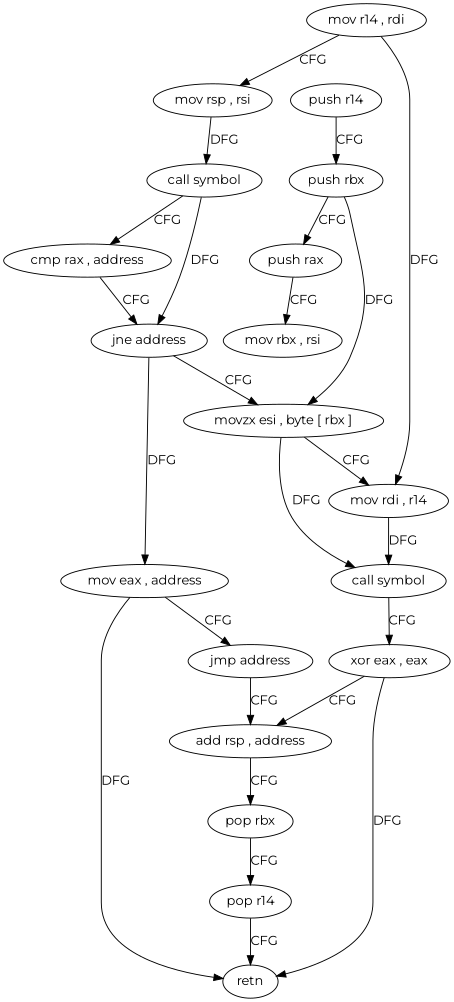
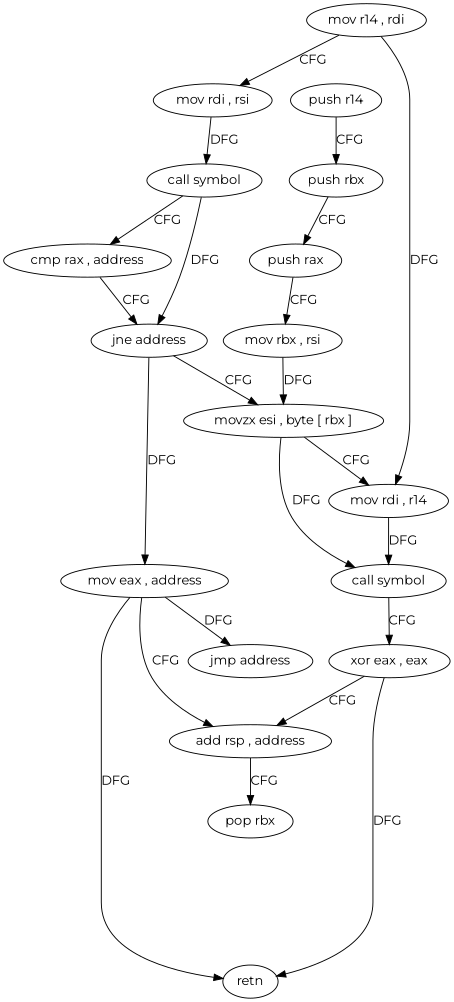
  digraph {
    fontname=Montserrat
    node [fontname=Montserrat]
    edge [fontname=Montserrat]
    n1 [label="push r14"]
    n2 [label="push rbx"]
    n3 [label="push rax"]
    n4 [label="mov rbx , rsi"]
    n5 [label="movzx esi , byte [ rbx ]"]
    n6 [label="mov r14 , rdi"]
-   n7 [label="mov rsp , rsi"]
+   n7 [label="mov rdi , rsi"]
    n8 [label="mov rdi , r14"]
    n9 [label="call symbol"]
    n10 [label="call symbol"]
    n11 [label="cmp rax , address"]
    n12 [label="jne address"]
    n13 [label="mov eax , address"]
    n14 [label="jmp address"]
    n15 [label=retn]
    n16 [label="add rsp , address"]
    n17 [label="xor eax , eax"]
    n18 [label="pop rbx"]
-   n19 [label="pop r14"]
    n1 -> n2 [label=CFG]
    n2 -> n3 [label=CFG]
    n3 -> n4 [label=CFG]
-   n2 -> n5 [label=DFG]
+   n4 -> n5 [label=DFG]
    n5 -> n8 [label=CFG]
    n5 -> n9 [label=DFG]
    n6 -> n7 [label=CFG]
    n6 -> n8 [label=DFG]
    n7 -> n10 [label=DFG]
    n8 -> n9 [label=DFG]
    n9 -> n17 [label=CFG]
    n10 -> n11 [label=CFG]
    n10 -> n12 [label=DFG]
    n11 -> n12 [label=CFG]
    n12 -> n5 [label=CFG]
    n12 -> n13 [label=DFG]
-   n13 -> n14 [label=CFG]
+   n13 -> n14 [label=DFG]
    n13 -> n15 [label=DFG]
-   n14 -> n16 [label=CFG]
+   n13 -> n16 [label=CFG]
    n16 -> n18 [label=CFG]
    n17 -> n15 [label=DFG]
    n17 -> n16 [label=CFG]
-   n18 -> n19 [label=CFG]
-   n19 -> n15 [label=CFG]
  }
